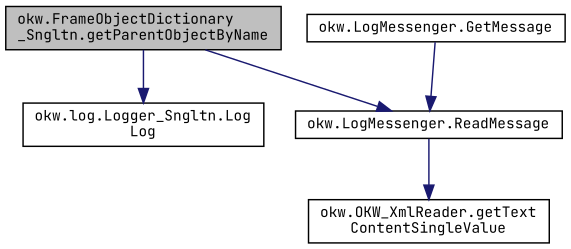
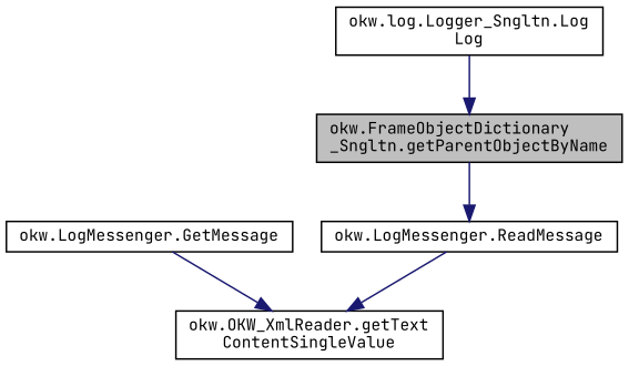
  digraph {
    fontname="JetBrains Mono"
    rankdir=TB
    node [color=black fillcolor=white fontname="JetBrains Mono" fontsize=10 shape=record style=filled]
    edge [color=midnightblue fontname="JetBrains Mono" fontsize=10 labelfontname=Helvetica labelfontsize=10 style=solid]
    n1 [fillcolor=grey75 fontcolor=black height=0.2 label="okw.FrameObjectDictionary\l_Sngltn.getParentObjectByName" width=0.4]
    n2 [height=0.2 label="okw.log.Logger_Sngltn.Log\lLog" width=0.4]
    n3 [height=0.2 label="okw.LogMessenger.ReadMessage" width=0.4]
    n4 [height=0.2 label="okw.LogMessenger.GetMessage" width=0.4]
    n5 [height=0.2 label="okw.OKW_XmlReader.getText\lContentSingleValue" width=0.4]
-   n1 -> n2
+   n2 -> n1
    n1 -> n3
    n3 -> n5
-   n4 -> n3
+   n4 -> n5
  }
